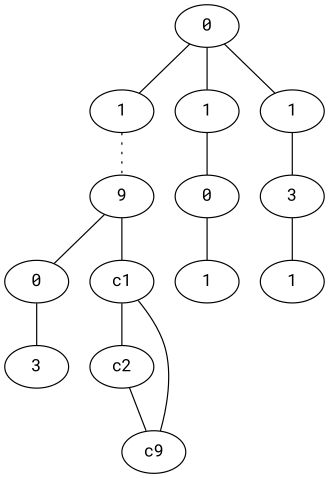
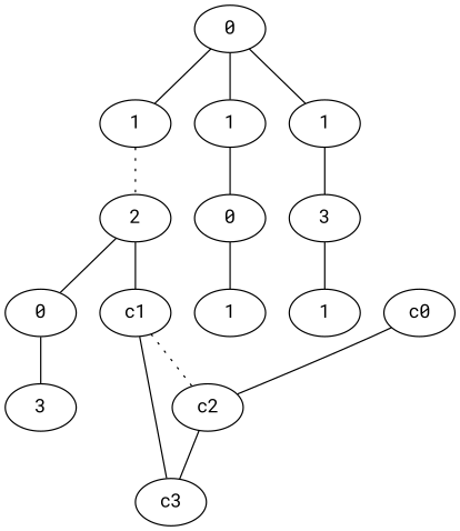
  graph {
    fontname="Roboto Mono"
    node [fontname="Roboto Mono"]
    edge [fontname="Roboto Mono"]
    n1 [label=0]
    n2 [label=1]
    n3 [label=1]
    n4 [label=1]
-   n5 [label=9]
+   n5 [label=2]
    n6 [label=0]
    n7 [label=3]
    n8 [label=0]
    c1
    n10 [label=3]
    n11 [label=1]
    n12 [label=1]
+   c0
    c2
-   c3 [label=c9]
+   c3
    n1 -- n2
    n1 -- n3
    n1 -- n4
    n2 -- n5 [style=dotted]
    n3 -- n6
    n4 -- n7
    n5 -- n8
    n5 -- c1
    n6 -- n11
    n7 -- n12
    n8 -- n10
-   c1 -- c2 [style=solid]
+   c1 -- c2 [style=dotted]
    c1 -- c3
+   c0 -- c2
    c2 -- c3
  }
